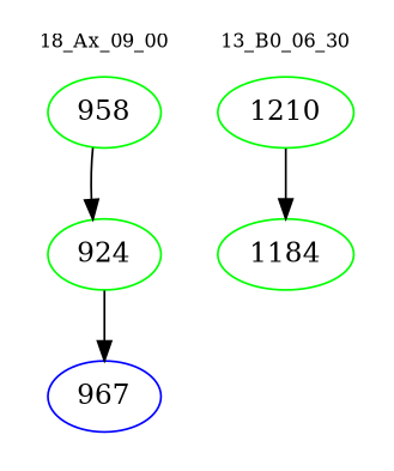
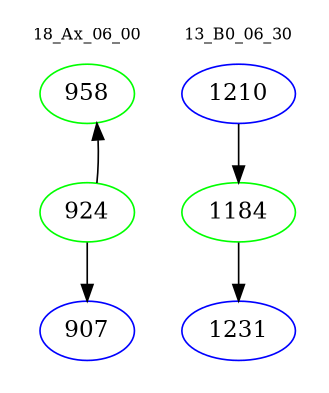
  digraph {
    node [color=green]
    edge [color=black]
    n1 [label=958]
    n2 [label=924]
-   n3 [color=blue label=967]
-   n4 [label=1210]
+   n3 [color=blue label=907]
+   n4 [color=blue label=1210]
    n5 [label=1184]
+   n6 [color=blue label=1231]
    subgraph cluster_1 {
      color=white
      fontsize=10
-     label="18_Ax_09_00"
+     label="18_Ax_06_00"
      n1
      n2
      n3
    }
    subgraph cluster_2 {
      color=white
      fontsize=10
      label="13_B0_06_30"
      n4
      n5
+     n6
    }
-   n1 -> n2
+   n2 -> n1
    n2 -> n3
    n4 -> n5
+   n5 -> n6
  }
